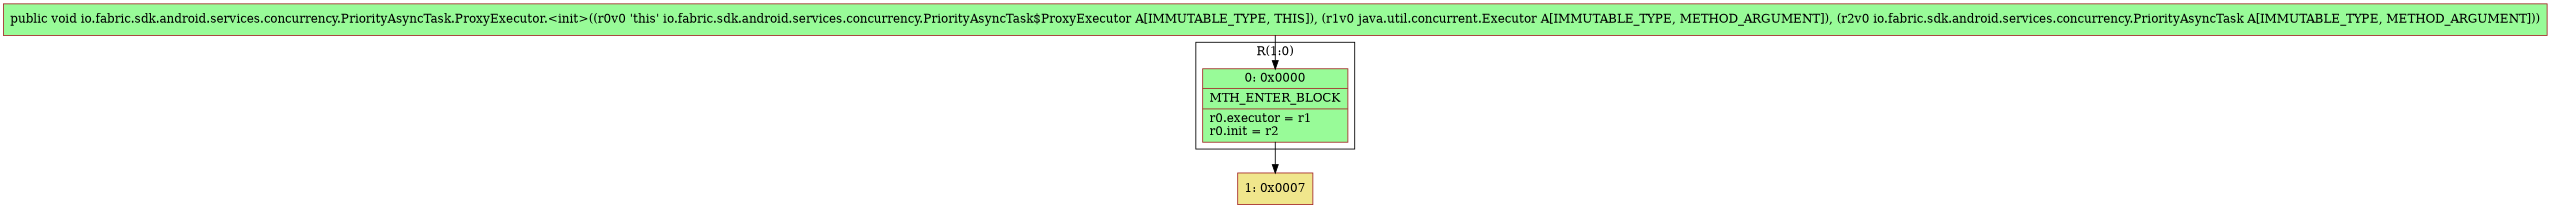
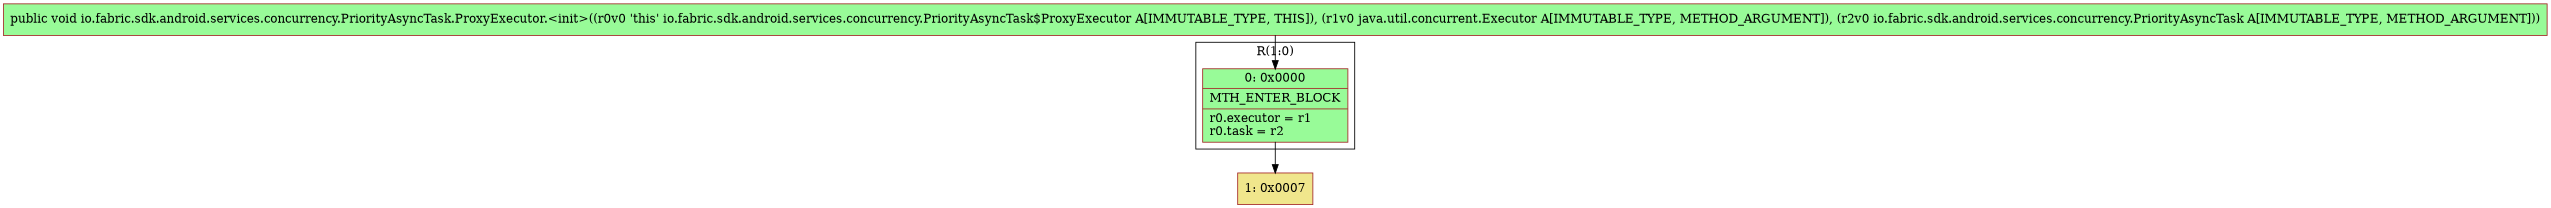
  digraph {
    node [color=brown shape=record style=filled fillcolor=palegreen]
-   n1 [label="{0\:\ 0x0000|MTH_ENTER_BLOCK\l|r0.executor = r1\lr0.init = r2\l}"]
+   n1 [label="{0\:\ 0x0000|MTH_ENTER_BLOCK\l|r0.executor = r1\lr0.task = r2\l}"]
    n2 [label="{1\:\ 0x0007}" fillcolor=khaki]
    n3 [label="{public void io.fabric.sdk.android.services.concurrency.PriorityAsyncTask.ProxyExecutor.\<init\>((r0v0 'this' io.fabric.sdk.android.services.concurrency.PriorityAsyncTask$ProxyExecutor A[IMMUTABLE_TYPE, THIS]), (r1v0 java.util.concurrent.Executor A[IMMUTABLE_TYPE, METHOD_ARGUMENT]), (r2v0 io.fabric.sdk.android.services.concurrency.PriorityAsyncTask A[IMMUTABLE_TYPE, METHOD_ARGUMENT])) }"]
    subgraph cluster_1 {
      label="R(1:0)"
      n1
    }
    n1 -> n2
    n3 -> n1
  }
